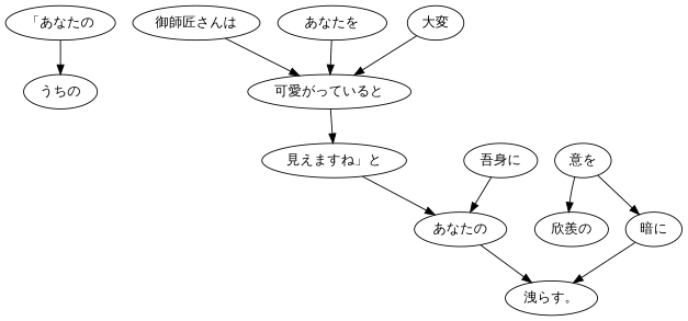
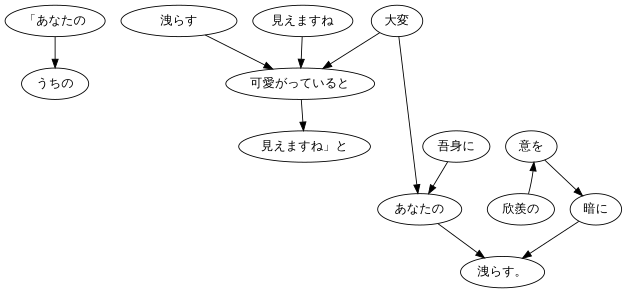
  digraph {
    n1 [label="「あなたの"]
    n2 [label="うちの"]
-   n3 [label="御師匠さんは"]
+   n3 [label="洩らす"]
    n4 [label="可愛がっていると"]
    n5 [label="見えますね」と"]
    n6 [label="大変"]
-   n7 [label="あなたを"]
+   n7 [label="見えますね"]
    n8 [label="あなたの"]
    n9 [label="洩らす。"]
    n10 [label="吾身に"]
    n11 [label="暗に"]
    n12 [label="欣羨の"]
    n13 [label="意を"]
    n1 -> n2
    n3 -> n4
    n4 -> n5
-   n5 -> n8
+   n6 -> n8
    n6 -> n4
    n7 -> n4
    n8 -> n9
    n10 -> n8
    n11 -> n9
-   n13 -> n12
+   n12 -> n13
    n13 -> n11
  }
